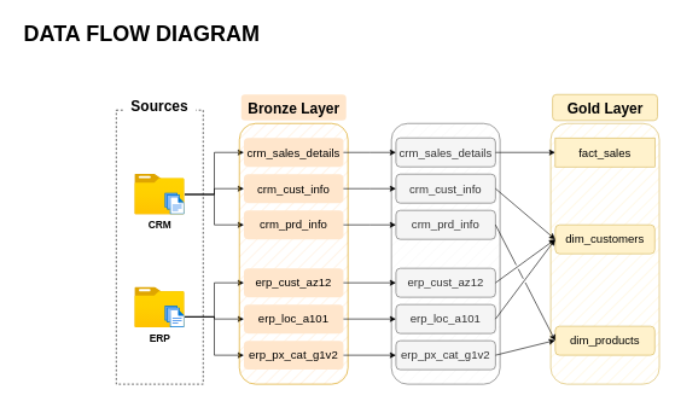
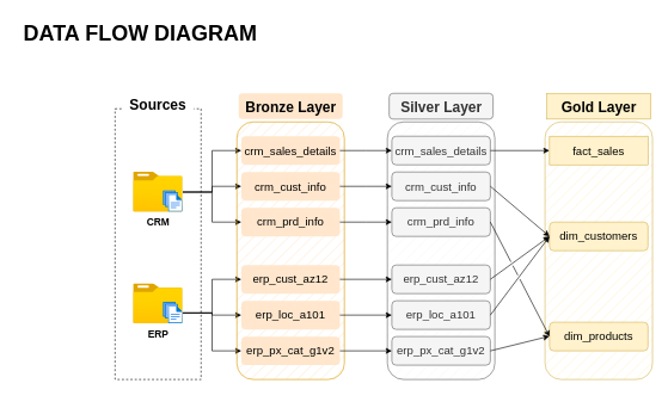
  <mxCell id="0" />
  <mxCell id="1" parent="0" />
  <mxCell id="2" value="&lt;b&gt;&lt;font style=&quot;font-size: 30px;&quot;&gt;DATA FLOW DIAGRAM&lt;/font&gt;&lt;/b&gt;" style="text;html=1;align=center;verticalAlign=middle;resizable=0;points=[];autosize=1;strokeColor=none;fillColor=none;" vertex="1" parent="1"><mxGeometry width="350" height="50" as="geometry" x="20" y="20" /></mxCell>
  <mxCell id="3" value="" style="group" vertex="1" connectable="0" parent="1"><mxGeometry x="160" y="130" width="750" height="410" as="geometry" /></mxCell>
  <mxCell id="4" value="" style="group;movable=1;resizable=1;rotatable=1;deletable=1;editable=1;locked=0;connectable=1;" vertex="1" connectable="0" parent="3"><mxGeometry width="120" height="410" as="geometry" /></mxCell>
  <mxCell id="5" value="" style="rounded=0;whiteSpace=wrap;html=1;fillColor=none;dashed=1;movable=1;resizable=1;rotatable=1;deletable=1;editable=1;locked=0;connectable=1;" vertex="1" parent="4"><mxGeometry y="21.58" width="120" height="378.42" as="geometry" /></mxCell>
  <mxCell id="6" value="&lt;font style=&quot;font-size: 20px;&quot;&gt;&lt;b&gt;Sources&lt;/b&gt;&lt;/font&gt;" style="rounded=1;whiteSpace=wrap;html=1;strokeColor=none;movable=1;resizable=1;rotatable=1;deletable=1;editable=1;locked=0;connectable=1;" vertex="1" parent="4"><mxGeometry x="10" width="100" height="32.368" as="geometry" /></mxCell>
  <mxCell id="7" value="" style="group" vertex="1" connectable="0" parent="4"><mxGeometry x="25.5" y="110" width="69" height="56" as="geometry" /></mxCell>
  <mxCell id="8" value="&lt;font style=&quot;font-size: 14px;&quot;&gt;&lt;b style=&quot;&quot;&gt;CRM&lt;/b&gt;&lt;/font&gt;" style="image;aspect=fixed;html=1;points=[];align=center;fontSize=12;image=img/lib/azure2/general/Folder_Blank.svg;movable=1;resizable=1;rotatable=1;deletable=1;editable=1;locked=0;connectable=1;" vertex="1" parent="7"><mxGeometry width="69" height="56.0" as="geometry" /></mxCell>
  <mxCell id="9" value="" style="image;aspect=fixed;html=1;points=[];align=center;fontSize=12;image=img/lib/azure2/general/Files.svg;movable=1;resizable=1;rotatable=1;deletable=1;editable=1;locked=0;connectable=1;" vertex="1" parent="7"><mxGeometry x="41.57" y="26" width="27.43" height="30" as="geometry" /></mxCell>
  <mxCell id="10" value="" style="group" vertex="1" connectable="0" parent="4"><mxGeometry x="25.5" y="266" width="69" height="56" as="geometry" /></mxCell>
  <mxCell id="11" value="&lt;font style=&quot;font-size: 14px;&quot;&gt;&lt;b style=&quot;&quot;&gt;ERP&lt;/b&gt;&lt;/font&gt;" style="image;aspect=fixed;html=1;points=[];align=center;fontSize=12;image=img/lib/azure2/general/Folder_Blank.svg;movable=1;resizable=1;rotatable=1;deletable=1;editable=1;locked=0;connectable=1;" vertex="1" parent="10"><mxGeometry width="69" height="56.0" as="geometry" /></mxCell>
  <mxCell id="12" value="" style="image;aspect=fixed;html=1;points=[];align=center;fontSize=12;image=img/lib/azure2/general/Files.svg;movable=1;resizable=1;rotatable=1;deletable=1;editable=1;locked=0;connectable=1;" vertex="1" parent="10"><mxGeometry x="41.57" y="26" width="27.43" height="30" as="geometry" /></mxCell>
  <mxCell id="13" style="edgeStyle=orthogonalEdgeStyle;rounded=0;orthogonalLoop=1;jettySize=auto;html=1;entryX=0;entryY=0.5;entryDx=0;entryDy=0;" edge="1" parent="3" source="12" target="28"><mxGeometry relative="1" as="geometry" /></mxCell>
  <mxCell id="14" style="edgeStyle=orthogonalEdgeStyle;rounded=0;orthogonalLoop=1;jettySize=auto;html=1;entryX=0;entryY=0.5;entryDx=0;entryDy=0;" edge="1" parent="3" source="12" target="29"><mxGeometry relative="1" as="geometry" /></mxCell>
  <mxCell id="15" style="edgeStyle=orthogonalEdgeStyle;rounded=0;orthogonalLoop=1;jettySize=auto;html=1;entryX=0;entryY=0.5;entryDx=0;entryDy=0;" edge="1" parent="3" source="12" target="27"><mxGeometry relative="1" as="geometry" /></mxCell>
  <mxCell id="16" style="edgeStyle=orthogonalEdgeStyle;rounded=0;orthogonalLoop=1;jettySize=auto;html=1;entryX=0;entryY=0.5;entryDx=0;entryDy=0;" edge="1" parent="3" source="8" target="23"><mxGeometry relative="1" as="geometry" /></mxCell>
  <mxCell id="17" style="edgeStyle=orthogonalEdgeStyle;rounded=0;orthogonalLoop=1;jettySize=auto;html=1;entryX=0;entryY=0.5;entryDx=0;entryDy=0;" edge="1" parent="3" source="8" target="25"><mxGeometry relative="1" as="geometry" /></mxCell>
  <mxCell id="18" style="edgeStyle=orthogonalEdgeStyle;rounded=0;orthogonalLoop=1;jettySize=auto;html=1;entryX=0;entryY=0.5;entryDx=0;entryDy=0;" edge="1" parent="3" source="8" target="24"><mxGeometry relative="1" as="geometry" /></mxCell>
  <mxCell id="19" value="" style="group" vertex="1" connectable="0" parent="3"><mxGeometry x="170" width="150" height="400" as="geometry" /></mxCell>
  <mxCell id="20" value="" style="rounded=1;whiteSpace=wrap;html=1;fillStyle=hatch;fillColor=#ffe6cc;strokeColor=#d79b00;" vertex="1" parent="19"><mxGeometry y="40" width="150" height="360" as="geometry" /></mxCell>
  <mxCell id="21" value="&lt;b&gt;&lt;font style=&quot;font-size: 20px;&quot;&gt;Bronze Layer&lt;/font&gt;&lt;/b&gt;" style="rounded=1;whiteSpace=wrap;html=1;fillColor=#ffe6cc;strokeColor=none;" vertex="1" parent="19"><mxGeometry x="2.5" width="145" height="36" as="geometry" /></mxCell>
  <mxCell id="22" value="" style="group" vertex="1" connectable="0" parent="19"><mxGeometry x="6.25" y="60" width="137.5" height="140" as="geometry" /></mxCell>
  <mxCell id="23" value="&lt;font style=&quot;font-size: 16px;&quot;&gt;crm_sales_details&lt;/font&gt;" style="rounded=1;whiteSpace=wrap;html=1;fillColor=#ffe6cc;strokeColor=none;" vertex="1" parent="22"><mxGeometry width="137.5" height="40" as="geometry" /></mxCell>
  <mxCell id="24" value="&lt;font style=&quot;font-size: 16px;&quot;&gt;crm_prd_info&lt;/font&gt;" style="rounded=1;whiteSpace=wrap;html=1;fillColor=#ffe6cc;strokeColor=none;" vertex="1" parent="22"><mxGeometry y="100" width="137.5" height="40" as="geometry" /></mxCell>
  <mxCell id="25" value="&lt;font style=&quot;font-size: 16px;&quot;&gt;crm_cust_info&lt;/font&gt;" style="rounded=1;whiteSpace=wrap;html=1;fillColor=#ffe6cc;strokeColor=none;" vertex="1" parent="22"><mxGeometry y="50" width="137.5" height="40" as="geometry" /></mxCell>
  <mxCell id="26" value="" style="group" vertex="1" connectable="0" parent="19"><mxGeometry x="6.25" y="240" width="137.5" height="140" as="geometry" /></mxCell>
  <mxCell id="27" value="&lt;span style=&quot;font-size: 16px;&quot;&gt;erp_cust_az12&lt;/span&gt;" style="rounded=1;whiteSpace=wrap;html=1;fillColor=#ffe6cc;strokeColor=none;" vertex="1" parent="26"><mxGeometry width="137.5" height="40" as="geometry" /></mxCell>
  <mxCell id="28" value="&lt;span style=&quot;font-size: 16px;&quot;&gt;erp_px_cat_g1v2&lt;/span&gt;" style="rounded=1;whiteSpace=wrap;html=1;fillColor=#ffe6cc;strokeColor=none;" vertex="1" parent="26"><mxGeometry y="100" width="137.5" height="40" as="geometry" /></mxCell>
  <mxCell id="29" value="&lt;span style=&quot;font-size: 16px;&quot;&gt;erp_loc_a101&lt;/span&gt;" style="rounded=1;whiteSpace=wrap;html=1;fillColor=#ffe6cc;strokeColor=none;" vertex="1" parent="26"><mxGeometry y="50" width="137.5" height="40" as="geometry" /></mxCell>
  <mxCell id="30" value="" style="group" vertex="1" connectable="0" parent="3"><mxGeometry x="380" width="150" height="400" as="geometry" /></mxCell>
  <mxCell id="31" value="" style="rounded=1;whiteSpace=wrap;html=1;fillStyle=hatch;fillColor=#f5f5f5;strokeColor=#666666;fontColor=#333333;" vertex="1" parent="30"><mxGeometry y="40" width="150" height="360" as="geometry" /></mxCell>
+ <mxCell id="32" value="&lt;b&gt;&lt;font style=&quot;font-size: 20px;&quot;&gt;Silver Layer&lt;/font&gt;&lt;/b&gt;" style="rounded=1;whiteSpace=wrap;html=1;fillColor=#f5f5f5;strokeColor=#666666;fontColor=#333333;" vertex="1" parent="30"><mxGeometry x="2.5" width="145" height="36" as="geometry" /></mxCell>
  <mxCell id="33" value="&lt;span style=&quot;font-size: 16px;&quot;&gt;erp_cust_az12&lt;/span&gt;" style="rounded=1;whiteSpace=wrap;html=1;fillColor=#f5f5f5;strokeColor=#666666;fontColor=#333333;container=0;" vertex="1" parent="30"><mxGeometry x="6.25" y="240" width="137.5" height="40" as="geometry" /></mxCell>
  <mxCell id="34" value="&lt;span style=&quot;font-size: 16px;&quot;&gt;erp_px_cat_g1v2&lt;/span&gt;" style="rounded=1;whiteSpace=wrap;html=1;fillColor=#f5f5f5;strokeColor=#666666;fontColor=#333333;container=0;" vertex="1" parent="30"><mxGeometry x="6.25" y="340" width="137.5" height="40" as="geometry" /></mxCell>
  <mxCell id="35" value="&lt;span style=&quot;font-size: 16px;&quot;&gt;erp_loc_a101&lt;/span&gt;" style="rounded=1;whiteSpace=wrap;html=1;fillColor=#f5f5f5;strokeColor=#666666;fontColor=#333333;container=0;" vertex="1" parent="30"><mxGeometry x="6.25" y="290" width="137.5" height="40" as="geometry" /></mxCell>
  <mxCell id="36" value="" style="group" vertex="1" connectable="0" parent="30"><mxGeometry x="6.25" y="60" width="137.5" height="140" as="geometry" /></mxCell>
  <mxCell id="37" value="&lt;font style=&quot;font-size: 16px;&quot;&gt;crm_sales_details&lt;/font&gt;" style="rounded=1;whiteSpace=wrap;html=1;fillColor=#f5f5f5;strokeColor=#666666;fontColor=#333333;" vertex="1" parent="36"><mxGeometry width="137.5" height="40" as="geometry" /></mxCell>
  <mxCell id="38" value="&lt;font style=&quot;font-size: 16px;&quot;&gt;crm_prd_info&lt;/font&gt;" style="rounded=1;whiteSpace=wrap;html=1;fillColor=#f5f5f5;strokeColor=#666666;fontColor=#333333;" vertex="1" parent="36"><mxGeometry y="100" width="137.5" height="40" as="geometry" /></mxCell>
  <mxCell id="39" value="&lt;font style=&quot;font-size: 16px;&quot;&gt;crm_cust_info&lt;/font&gt;" style="rounded=1;whiteSpace=wrap;html=1;fillColor=#f5f5f5;strokeColor=#666666;fontColor=#333333;" vertex="1" parent="36"><mxGeometry y="50" width="137.5" height="40" as="geometry" /></mxCell>
  <mxCell id="40" style="edgeStyle=orthogonalEdgeStyle;rounded=0;orthogonalLoop=1;jettySize=auto;html=1;" edge="1" parent="3" source="23"><mxGeometry relative="1" as="geometry"><mxPoint x="386.25" y="80" as="targetPoint" /></mxGeometry></mxCell>
  <mxCell id="41" style="edgeStyle=orthogonalEdgeStyle;rounded=0;orthogonalLoop=1;jettySize=auto;html=1;entryX=0;entryY=0.5;entryDx=0;entryDy=0;" edge="1" parent="3" source="25"><mxGeometry relative="1" as="geometry"><mxPoint x="386.25" y="130" as="targetPoint" /></mxGeometry></mxCell>
  <mxCell id="42" style="edgeStyle=orthogonalEdgeStyle;rounded=0;orthogonalLoop=1;jettySize=auto;html=1;entryX=0;entryY=0.5;entryDx=0;entryDy=0;" edge="1" parent="3" source="24"><mxGeometry relative="1" as="geometry"><mxPoint x="386.25" y="180" as="targetPoint" /></mxGeometry></mxCell>
  <mxCell id="43" style="edgeStyle=orthogonalEdgeStyle;rounded=0;orthogonalLoop=1;jettySize=auto;html=1;entryX=0;entryY=0.5;entryDx=0;entryDy=0;" edge="1" parent="3" source="27" target="33"><mxGeometry relative="1" as="geometry" /></mxCell>
  <mxCell id="44" style="edgeStyle=orthogonalEdgeStyle;rounded=0;orthogonalLoop=1;jettySize=auto;html=1;entryX=0;entryY=0.5;entryDx=0;entryDy=0;" edge="1" parent="3" source="29" target="35"><mxGeometry relative="1" as="geometry" /></mxCell>
  <mxCell id="45" style="edgeStyle=orthogonalEdgeStyle;rounded=0;orthogonalLoop=1;jettySize=auto;html=1;entryX=0;entryY=0.5;entryDx=0;entryDy=0;" edge="1" parent="3" source="28" target="34"><mxGeometry relative="1" as="geometry" /></mxCell>
  <mxCell id="46" value="" style="rounded=1;whiteSpace=wrap;html=1;fillStyle=hatch;fillColor=#fff2cc;strokeColor=#d6b656;container=0;" vertex="1" parent="3"><mxGeometry x="600" y="40" width="150" height="360" as="geometry" /></mxCell>
- <mxCell id="47" value="&lt;b&gt;&lt;font style=&quot;font-size: 20px;&quot;&gt;Gold Layer&lt;/font&gt;&lt;/b&gt;" style="rounded=1;whiteSpace=wrap;html=1;fillColor=#fff2cc;strokeColor=#d6b656;container=0;" vertex="1" parent="3"><mxGeometry x="602.5" width="145" height="36" as="geometry" /></mxCell>
+ <mxCell id="47" value="&lt;b&gt;&lt;font style=&quot;font-size: 20px;&quot;&gt;Gold Layer&lt;/font&gt;&lt;/b&gt;" style="whiteSpace=wrap;html=1;fillColor=#fff2cc;strokeColor=#d6b656;container=0;rounded=0;" vertex="1" parent="3"><mxGeometry x="602.5" width="145" height="36" as="geometry" /></mxCell>
  <mxCell id="48" value="" style="endArrow=classic;html=1;rounded=0;entryX=0;entryY=0.5;entryDx=0;entryDy=0;exitX=1;exitY=0.5;exitDx=0;exitDy=0;" edge="1" parent="3" target="49"><mxGeometry width="50" height="50" relative="1" as="geometry"><mxPoint x="523.75" y="80" as="sourcePoint" /><mxPoint x="590" y="150" as="targetPoint" /></mxGeometry></mxCell>
  <mxCell id="49" value="&lt;span style=&quot;font-size: 16px;&quot;&gt;fact_sales&lt;/span&gt;" style="whiteSpace=wrap;html=1;fillColor=#fff2cc;strokeColor=#d6b656;container=0;rounded=0;" vertex="1" parent="3"><mxGeometry x="606.25" y="60" width="137.5" height="40" as="geometry" /></mxCell>
  <mxCell id="50" value="&lt;span style=&quot;font-size: 16px;&quot;&gt;dim_products&lt;/span&gt;" style="rounded=1;whiteSpace=wrap;html=1;fillColor=#fff2cc;strokeColor=#d6b656;container=0;" vertex="1" parent="3"><mxGeometry x="606.25" y="320" width="137.5" height="40" as="geometry" /></mxCell>
  <mxCell id="51" value="&lt;span style=&quot;font-size: 16px;&quot;&gt;dim_customers&lt;/span&gt;" style="rounded=1;whiteSpace=wrap;html=1;fillColor=#fff2cc;strokeColor=#d6b656;container=0;" vertex="1" parent="3"><mxGeometry x="606.25" y="180" width="137.5" height="40" as="geometry" /></mxCell>
  <mxCell id="52" value="" style="endArrow=classic;html=1;rounded=0;entryX=0;entryY=0.5;entryDx=0;entryDy=0;exitX=1;exitY=0.5;exitDx=0;exitDy=0;jumpStyle=gap;" edge="1" parent="3" source="39" target="51"><mxGeometry width="50" height="50" relative="1" as="geometry"><mxPoint x="540" y="190" as="sourcePoint" /><mxPoint x="590" y="140" as="targetPoint" /></mxGeometry></mxCell>
  <mxCell id="53" value="" style="endArrow=classic;html=1;rounded=0;entryX=0;entryY=0.5;entryDx=0;entryDy=0;exitX=1;exitY=0.5;exitDx=0;exitDy=0;jumpStyle=gap;" edge="1" parent="3" source="33" target="51"><mxGeometry width="50" height="50" relative="1" as="geometry"><mxPoint x="534" y="140" as="sourcePoint" /><mxPoint x="616" y="210" as="targetPoint" /></mxGeometry></mxCell>
  <mxCell id="54" value="" style="endArrow=classic;html=1;rounded=0;entryX=0;entryY=0.5;entryDx=0;entryDy=0;exitX=1;exitY=0.5;exitDx=0;exitDy=0;jumpStyle=gap;" edge="1" parent="3" source="35" target="51"><mxGeometry width="50" height="50" relative="1" as="geometry"><mxPoint x="544" y="150" as="sourcePoint" /><mxPoint x="626" y="220" as="targetPoint" /></mxGeometry></mxCell>
  <mxCell id="55" value="" style="endArrow=classic;html=1;rounded=0;entryX=0;entryY=0.5;entryDx=0;entryDy=0;exitX=1;exitY=0.5;exitDx=0;exitDy=0;jumpStyle=gap;" edge="1" parent="3" source="38" target="50"><mxGeometry width="50" height="50" relative="1" as="geometry"><mxPoint x="554" y="160" as="sourcePoint" /><mxPoint x="636" y="230" as="targetPoint" /></mxGeometry></mxCell>
  <mxCell id="56" value="" style="endArrow=classic;html=1;rounded=0;entryX=0.04;entryY=0.832;entryDx=0;entryDy=0;exitX=1;exitY=0.5;exitDx=0;exitDy=0;entryPerimeter=0;jumpStyle=gap;" edge="1" parent="3" source="34" target="46"><mxGeometry width="50" height="50" relative="1" as="geometry"><mxPoint x="564" y="170" as="sourcePoint" /><mxPoint x="646" y="240" as="targetPoint" /></mxGeometry></mxCell>
